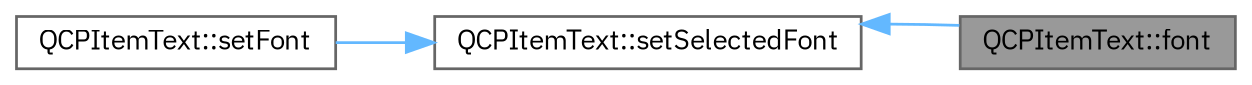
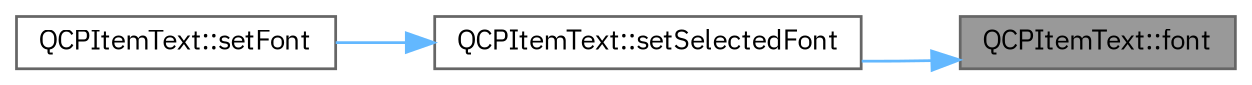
  digraph {
    fontname="IBM Plex Sans"
    rankdir=RL
    node [color=grey40 fillcolor=white fontname="IBM Plex Sans" fontsize=10 shape=box style=filled]
    edge [color=steelblue1 dir=back fontname="IBM Plex Sans" fontsize=10 labelfontname=Helvetica labelfontsize=10 style=solid]
    n1 [color=gray40 fillcolor=grey60 fontcolor=black height=0.2 label="QCPItemText::font" width=0.4]
    n2 [height=0.2 label="QCPItemText::setSelectedFont" width=0.4]
    n3 [height=0.2 label="QCPItemText::setFont" width=0.4]
-   n2 -> n1
+   n1 -> n2
    n2 -> n3
  }
